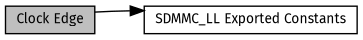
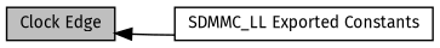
  digraph {
    rankdir=LR
    fontname="Fira Sans"
    node [color=black fontname="Fira Sans" fontsize=10 shape=record style=filled]
    n1 [fillcolor=grey75 fontcolor=black height=0.2 label="Clock Edge" width=0.4]
    n2 [fillcolor=white height=0.2 label="SDMMC_LL Exported Constants" width=0.4]
-   n2 -> n1 [dir=back fontname="Fira Sans" fontsize=10 labelfontname=Helvetica labelfontsize=10 shape=plaintext style=solid]
+   n1 -> n2 [dir=back fontname="Fira Sans" fontsize=10 labelfontname=Helvetica labelfontsize=10 shape=plaintext style=solid]
  }
